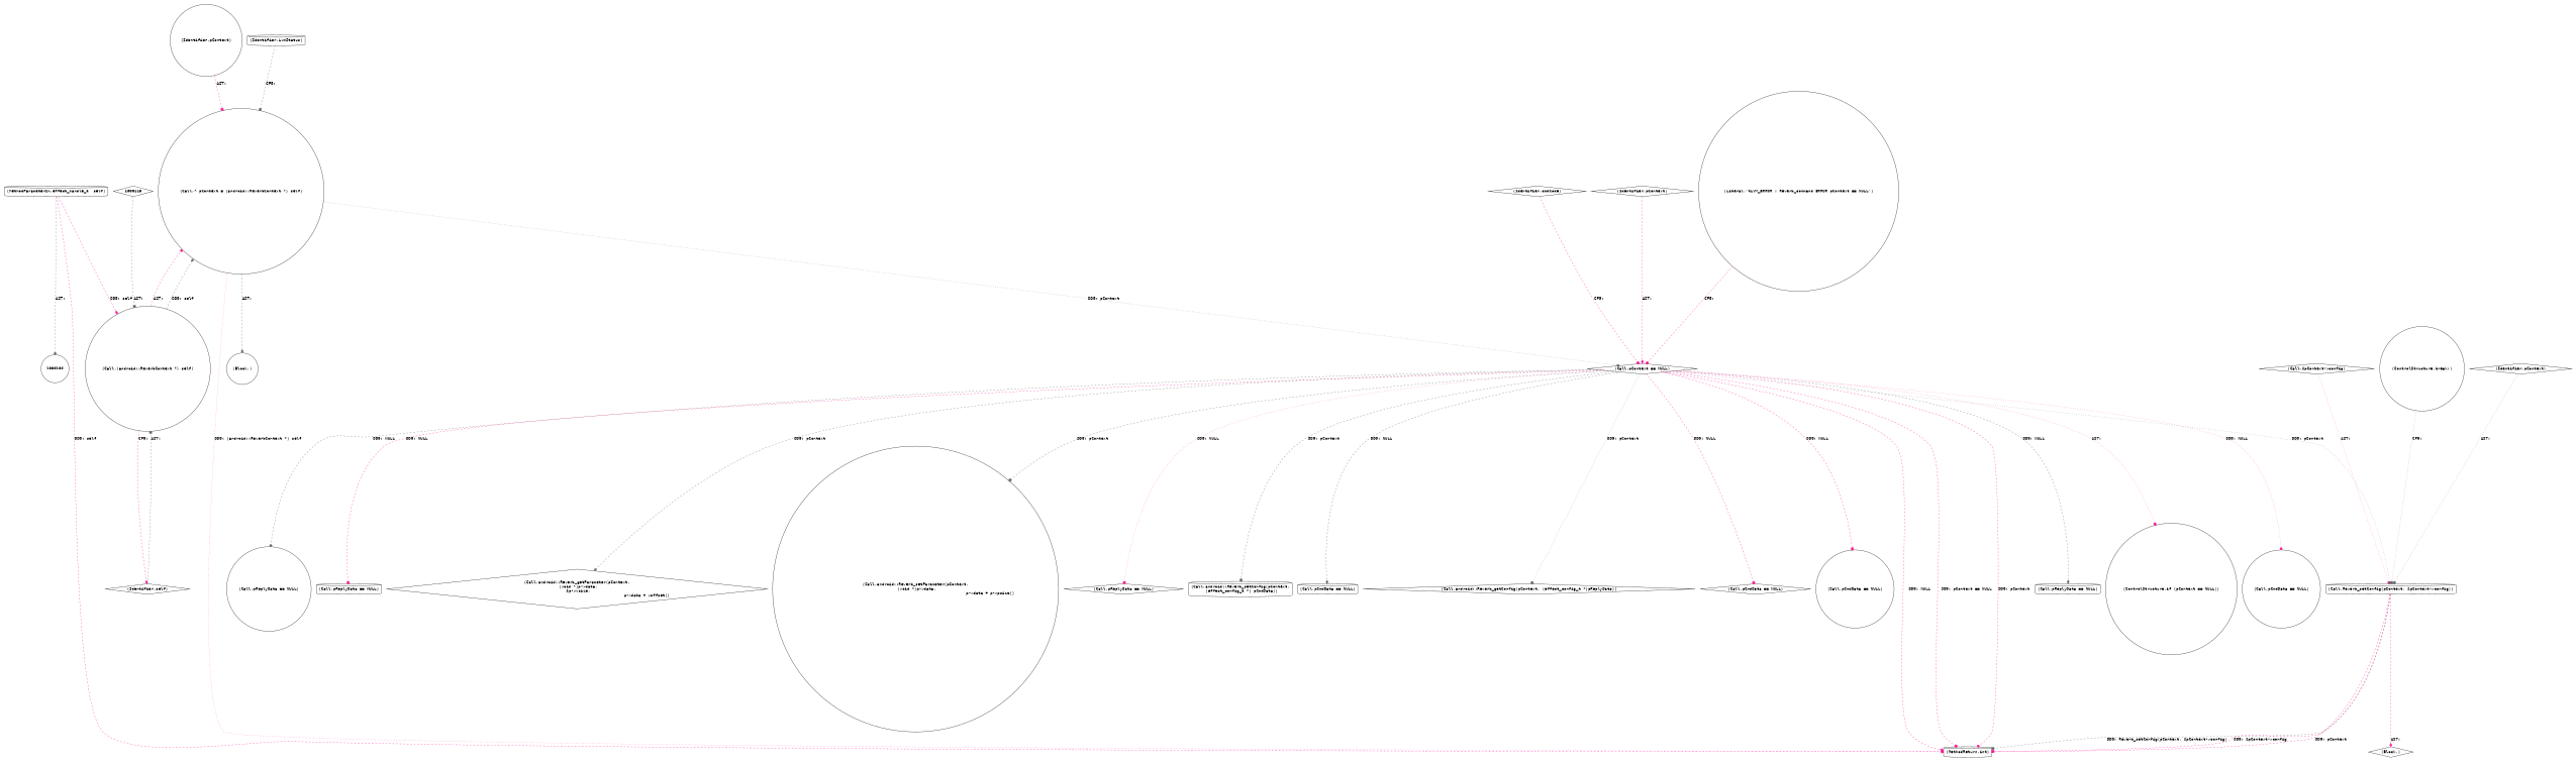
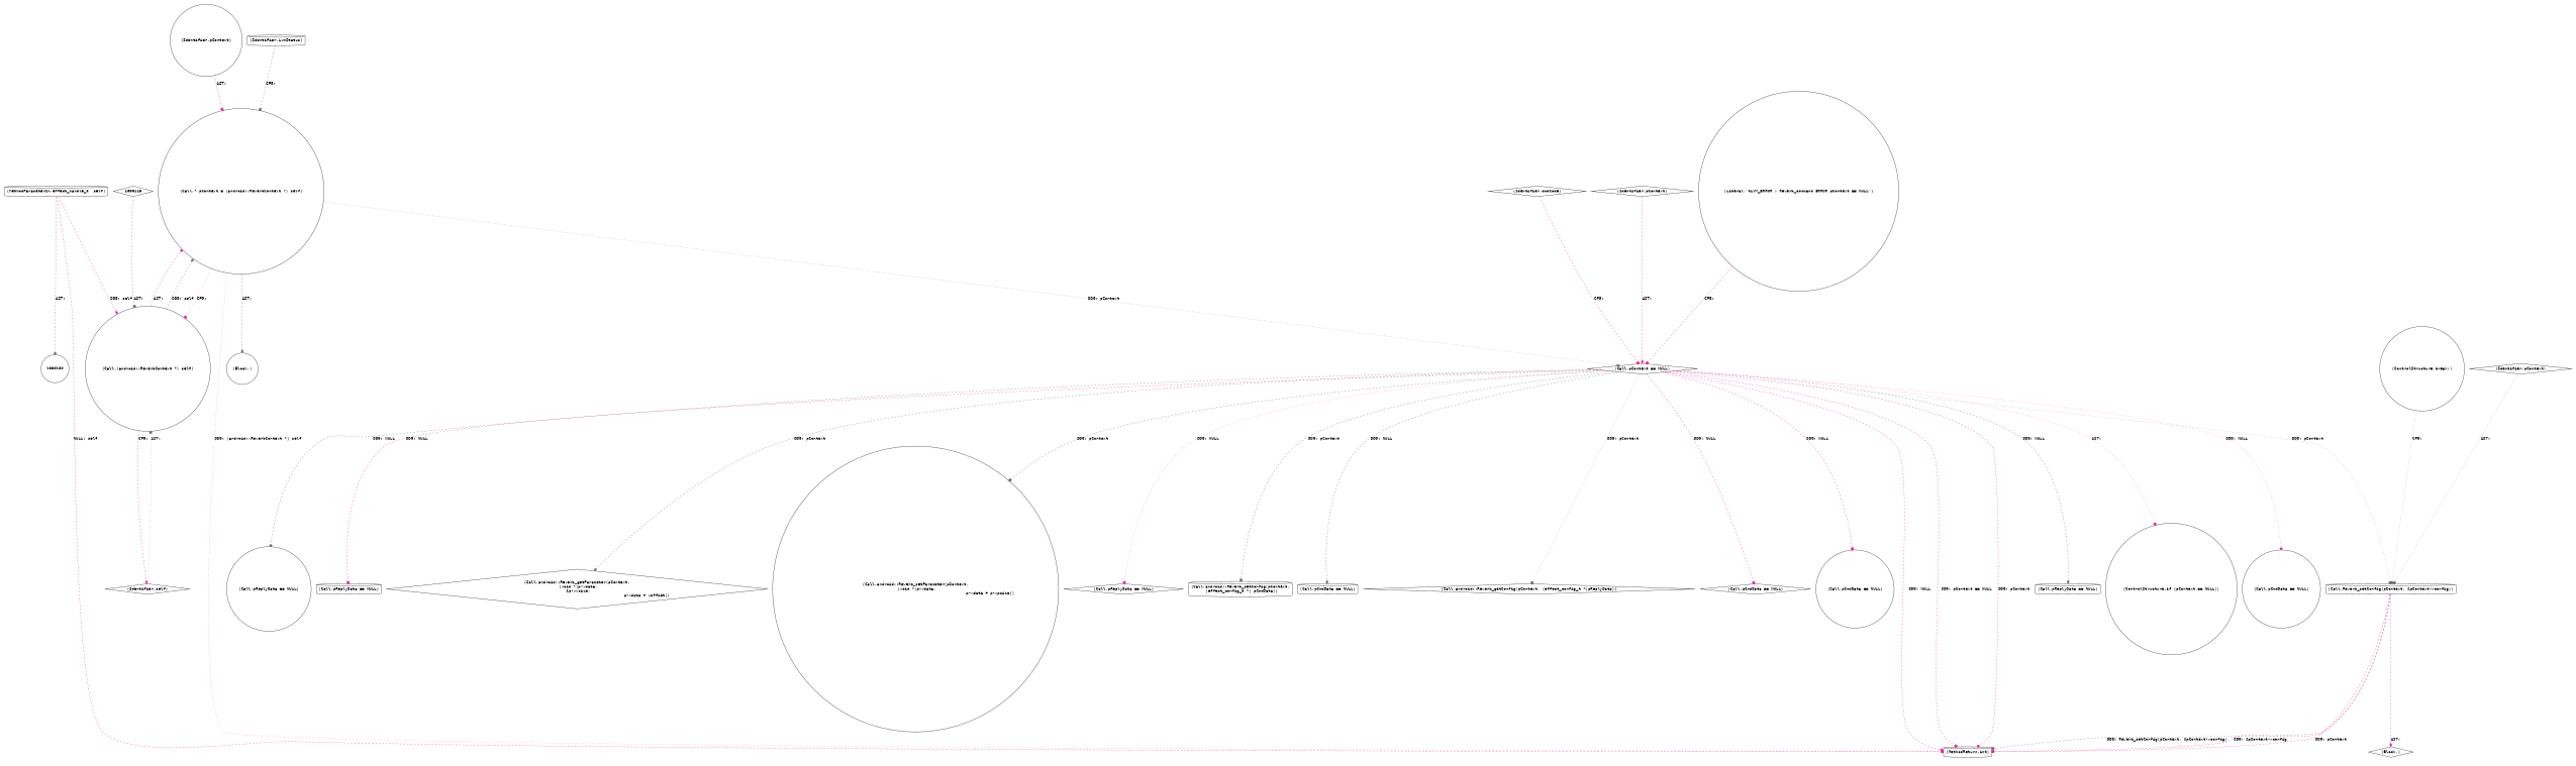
  digraph {
    fontname="DejaVu Sans Mono"
    node [fontname="DejaVu Sans Mono" shape=diamond]
    edge [arrowhead=box color=deeppink fontname="DejaVu Sans Mono" style=dashed]
    n1 [label="(Call,Reverb_setConfig(pContext, &pContext->config))" shape=cylinder]
    n2 [label="(MethodReturn,int)" shape=cylinder]
    n3 [label="(Block,)"]
-   n4 [label="(Call,&pContext->config)"]
    n5 [label="(Call,pContext == NULL)"]
    n6 [label="(Call,pReplyData == NULL)" shape=cylinder]
    n7 [label="(ControlStructure,if (pContext == NULL))" shape=circle]
    n8 [label="(Call,pCmdData == NULL)" shape=circle]
    n9 [label="(Call,pReplyData == NULL)" shape=circle]
    n10 [label="(Call,pReplyData == NULL)" shape=cylinder]
    n11 [label="(Call,android::Reverb_getParameter(pContext,\n (void *)p->data,\n &p->vsize,\n                                                          p->data + voffset))"]
    n12 [label="(Call,android::Reverb_setParameter(pContext,\n (void *)p->data,\n                                                              p->data + p->psize))" shape=circle]
    n13 [label="(Call,pReplyData == NULL)"]
    n14 [label="(Call,android::Reverb_setConfig(pContext,\n (effect_config_t *) pCmdData))" shape=cylinder]
    n15 [label="(Call,pCmdData == NULL)" shape=cylinder]
    n16 [label="(Call,android::Reverb_getConfig(pContext, (effect_config_t *)pReplyData))"]
    n17 [label="(Call,pCmdData == NULL)"]
    n18 [label="(Call,pCmdData == NULL)" shape=circle]
    n19 [label="(Call,* pContext = (android::ReverbContext *) self)" shape=circle]
    n20 [label="(Call,(android::ReverbContext *) self)" shape=circle]
    n21 [label="(Block,)" shape=circle]
    n22 [label="(Identifier,self)"]
    n23 [label="(MethodParameterIn,effect_handle_t  self)" shape=cylinder]
    1000106 [shape=circle]
    n25 [label="(ControlStructure,break;)" shape=circle]
    n26 [label="(Identifier,pContext)"]
    n27 [label="(Identifier,cmdCode)"]
    n28 [label="(Identifier,pContext)" shape=circle]
    n29 [label="(Identifier,pContext)"]
    n30 [label="(Literal,\"\tLVM_ERROR : Reverb_command ERROR pContext == NULL\")" shape=circle]
    n31 [label="(Identifier,LvmStatus)" shape=cylinder]
    1000118
    n1 -> n2 [arrowhead=dot label="DDG: pContext"]
    n1 -> n2 [color=gray40 label="DDG: Reverb_setConfig(pContext, &pContext->config)"]
    n1 -> n2 [label="DDG: &pContext->config"]
    n1 -> n3 [arrowhead=diamond label="AST: "]
-   n4 -> n1 [arrowhead=dot label="AST: " style=dotted]
    n5 -> n1 [arrowhead=dot color=gray40 label="DDG: pContext" style=dotted]
    n5 -> n2 [arrowhead=diamond label="DDG: NULL"]
    n5 -> n2 [label="DDG: pContext == NULL"]
    n5 -> n2 [arrowhead=dot label="DDG: pContext"]
    n5 -> n6 [arrowhead=diamond color=gray40 label="DDG: NULL"]
    n5 -> n7 [label="AST: " style=dotted]
    n5 -> n8 [arrowhead=dot label="DDG: NULL" style=dotted]
    n5 -> n9 [arrowhead=dot color=gray40 label="DDG: NULL"]
    n5 -> n10 [label="DDG: NULL"]
    n5 -> n11 [arrowhead=diamond color=gray40 label="DDG: pContext"]
    n5 -> n12 [color=gray40 label="DDG: pContext"]
    n5 -> n13 [label="DDG: NULL" style=dotted]
    n5 -> n14 [color=gray40 label="DDG: pContext"]
    n5 -> n15 [arrowhead=diamond color=gray40 label="DDG: NULL"]
    n5 -> n16 [color=gray40 label="DDG: pContext" style=dotted]
    n5 -> n17 [label="DDG: NULL"]
    n5 -> n18 [label="DDG: NULL"]
    n19 -> n2 [arrowhead=dot label="DDG: (android::ReverbContext *) self" style=dotted]
    n19 -> n5 [arrowhead=diamond color=gray40 label="DDG: pContext" style=dotted]
+   n19 -> n20 [label="CFG: " style=dotted]
    n19 -> n21 [arrowhead=diamond color=gray40 label="AST: "]
    n20 -> n19 [arrowhead=dot label="AST: "]
    n20 -> n19 [arrowhead=diamond color=gray40 label="DDG: self"]
    n20 -> n22 [arrowhead=diamond label="CFG: "]
-   n22 -> n20 [color=gray40 label="AST: "]
-   n23 -> n2 [label="DDG: self"]
+   n22 -> n20 [color=gray40 label="AST: " style=dotted]
+   n23 -> n2 [label="NULL: self"]
    n23 -> n20 [arrowhead=diamond label="DDG: self"]
    n23 -> 1000106 [arrowhead=dot color=gray40 label="AST: "]
    n25 -> n1 [color=gray40 label="CFG: " style=dotted]
    n26 -> n1 [color=gray40 label="AST: " style=dotted]
    n27 -> n5 [label="CFG: "]
    n28 -> n19 [label="AST: "]
    n29 -> n5 [arrowhead=diamond label="AST: "]
    n30 -> n5 [label="CFG: "]
    n31 -> n19 [color=gray40 label="CFG: "]
    1000118 -> n20 [color=gray40 label="AST: "]
  }
